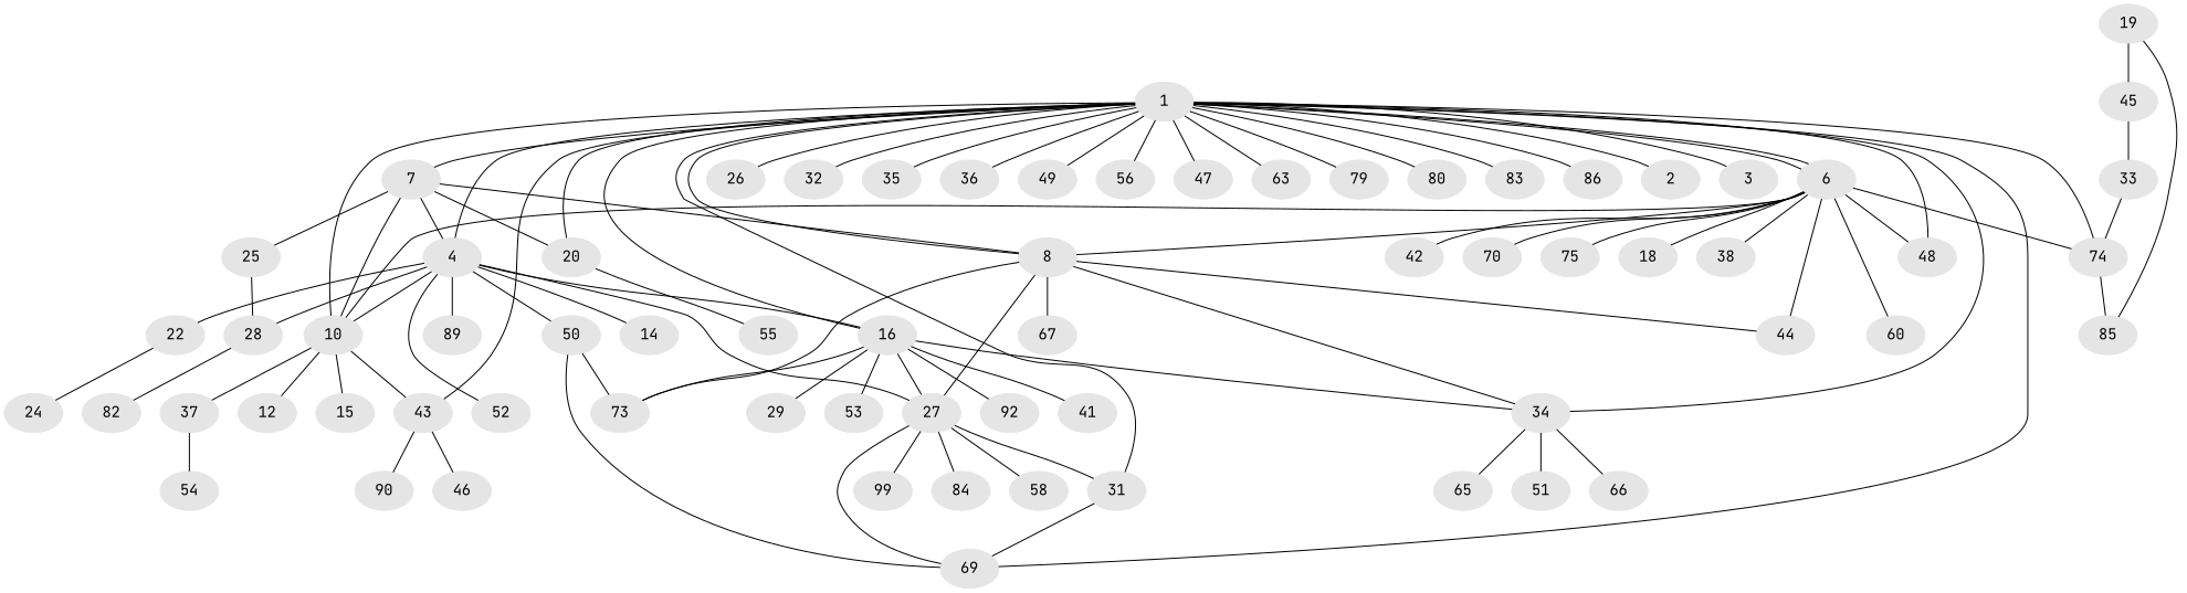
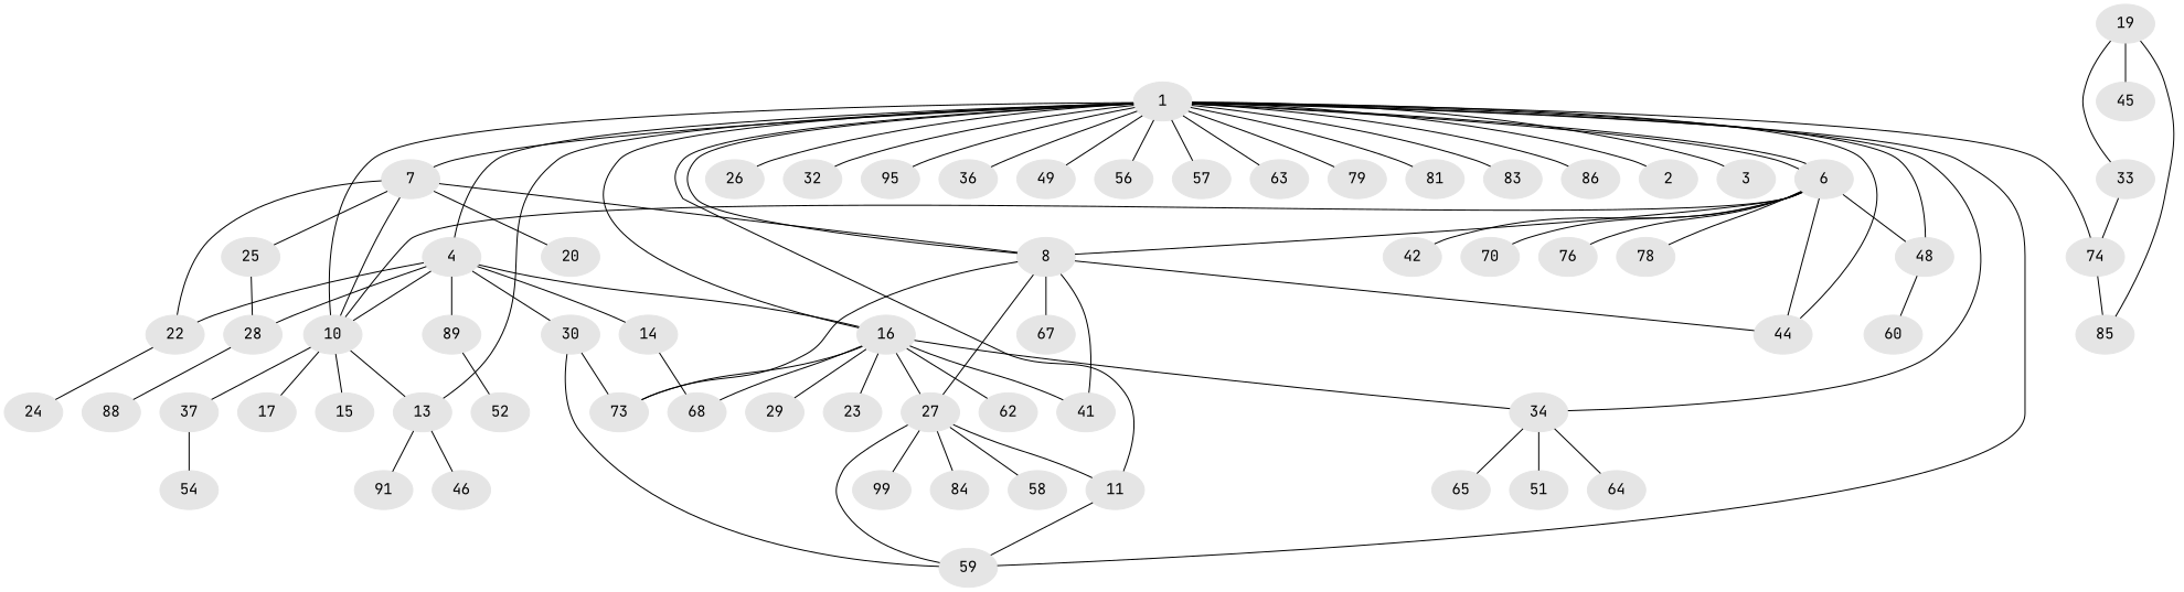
  graph {
    fontname="JetBrains Mono"
    node [color=gray90 fontname="JetBrains Mono" style=filled]
    edge [fontname="JetBrains Mono"]
    1 [super="+5"]
    2
    3
    4 [super="+9"]
    6 [super="+72"]
    7 [super="+77"]
    8 [super="+11"]
    10 [super="+17"]
-   13 [super="+18" label=43]
+   13 [super="+18"]
    16 [super="+21"]
    20 [super="+24"]
    26
-   31 [super="+61"]
+   31 [super="+61" label=11]
    32
    34 [super="+43"]
-   35
+   35 [label=95]
    36
    48
    49
    56
-   57 [label=47]
-   59 [label=69]
+   57
+   59
    63
    74 [super="+82"]
    79
-   81 [label=80]
+   81
    83
    86
    14 [super="+50"]
    22 [super="+71"]
    27 [super="+40"]
    28 [super="+47"]
-   30 [label=50]
+   30
    52
    89
-   38
    42
    44
    60
    70
-   76 [label=75]
-   78 [label=18]
+   76
+   78
    25
    67
    73 [super="+87"]
-   12
+   12 [label=17]
    15
    37
    46
-   90
+   90 [label=91]
+   68
    29
    41
-   53
-   62 [label=92]
-   55 [super="+75"]
+   53 [label=23]
+   62
    51 [super="+66"]
-   64 [label=66]
+   64
    65
    85
    19 [super="+39"]
    33
    45
    n64 [label=24]
    58
    n66 [label=99]
    84
-   88 [label=82]
+   88
    54
    1 -- 2
    1 -- 3
    1 -- 4 [weight=3]
    1 -- 6
    1 -- 6
    1 -- 7
    1 -- 8
    1 -- 10
    1 -- 13
    1 -- 16
-   1 -- 20
+   1 -- 44
    1 -- 26
    1 -- 31
    1 -- 32
    1 -- 34 [weight=2]
    1 -- 35
    1 -- 36
    1 -- 48
    1 -- 49
    1 -- 56
    1 -- 57
    1 -- 59
    1 -- 63
    1 -- 74
    1 -- 79
    1 -- 81
    1 -- 83
    1 -- 86
    4 -- 10
    4 -- 16
    4 -- 14
    4 -- 22
-   4 -- 27
    4 -- 28
    4 -- 30
-   4 -- 52
+   89 -- 52
    4 -- 89
    6 -- 8
    6 -- 10
    6 -- 48
-   6 -- 74
-   6 -- 38
    6 -- 42
    6 -- 44
-   6 -- 60
+   48 -- 60
    6 -- 70
    6 -- 76
    6 -- 78
    7 -- 8
    7 -- 10
    7 -- 20
-   7 -- 4
+   7 -- 22
    7 -- 25
-   8 -- 34
+   8 -- 41
    8 -- 27
    8 -- 44
    8 -- 67
    8 -- 73
    10 -- 13
    10 -- 12
    10 -- 15
    10 -- 37
    13 -- 46
    13 -- 90
    16 -- 34
    16 -- 27
    16 -- 73
+   16 -- 68
    16 -- 29
    16 -- 41
    16 -- 53
    16 -- 62
-   20 -- 55
    31 -- 59
    34 -- 51
    34 -- 64
    34 -- 65
    74 -- 85
+   14 -- 68
    22 -- n64
    27 -- 31
    27 -- 59
    27 -- 58
    27 -- n66
    27 -- 84
    28 -- 88
    30 -- 59
    30 -- 73
    25 -- 28
    37 -- 54
    19 -- 85
-   45 -- 33
+   19 -- 33
    19 -- 45
    33 -- 74
  }
